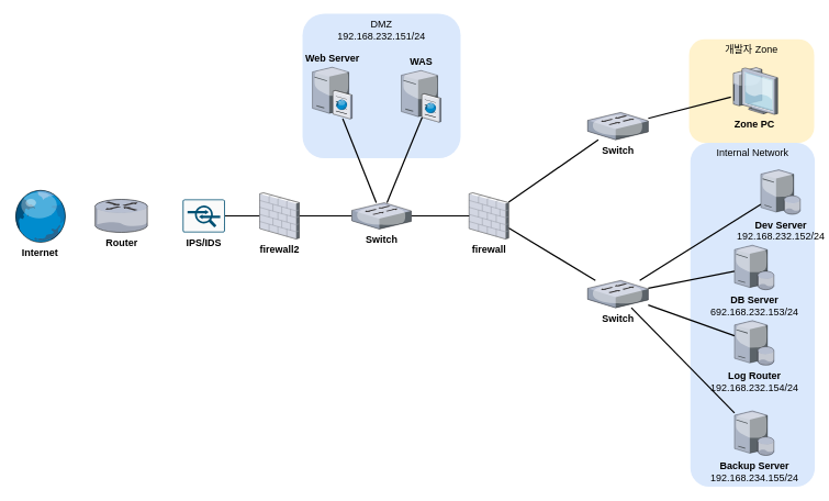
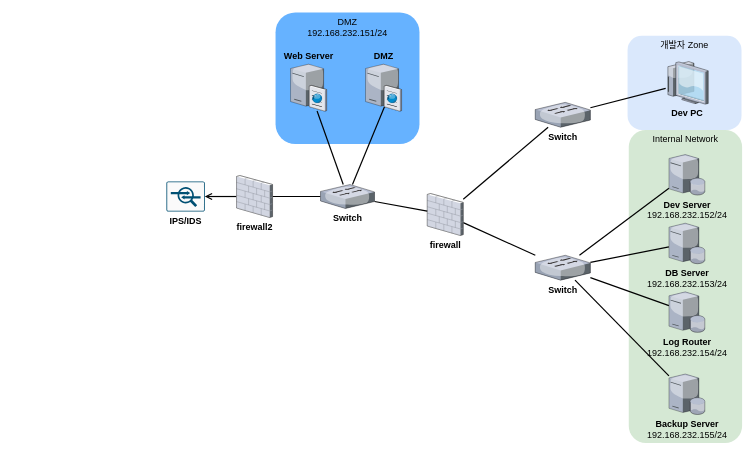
  <mxCell id="0" style=";html=1;" />
  <mxCell id="1" style=";html=1;" parent="0" />
- <mxCell id="2" value="개발자 Zone" style="rounded=1;whiteSpace=wrap;html=1;fontSize=15;fillColor=#fff2cc;strokeColor=none;verticalAlign=top;" parent="1" vertex="1"><mxGeometry x="1046" y="59" width="190" height="157" as="geometry" /></mxCell>
- <mxCell id="3" value="DMZ &lt;br&gt;192.168.232.151/24" style="whiteSpace=wrap;html=1;fillColor=#dae8fc;strokeColor=none;labelPosition=center;verticalLabelPosition=middle;align=center;verticalAlign=top;rounded=1;fontSize=15;fontStyle=0" parent="1" vertex="1"><mxGeometry x="459" y="20" width="240" height="219.5" as="geometry" /></mxCell>
- <mxCell id="4" value="Internal Network" style="whiteSpace=wrap;html=1;fillColor=#dae8fc;fontSize=15;strokeColor=none;verticalAlign=top;rounded=1;" parent="1" vertex="1"><mxGeometry x="1048" y="216" width="189" height="522" as="geometry" /></mxCell>
- <mxCell id="5" value="Web Server" style="verticalLabelPosition=top;aspect=fixed;html=1;verticalAlign=bottom;strokeColor=none;shape=mxgraph.citrix.cache_server;fillColor=#66B2FF;gradientColor=#0066CC;fontSize=15;labelPosition=center;align=center;fontStyle=1" parent="1" vertex="1"><mxGeometry x="474" y="99.5" width="60" height="80" as="geometry" /></mxCell>
- <mxCell id="6" value="&lt;font style=&quot;font-size: 15px;&quot;&gt;Internet&lt;/font&gt;" style="verticalLabelPosition=bottom;sketch=0;aspect=fixed;html=1;verticalAlign=top;strokeColor=none;align=center;outlineConnect=0;shape=mxgraph.citrix.globe;labelPosition=center;fontStyle=1;fontSize=15;" parent="1" vertex="1"><mxGeometry x="20" y="287" width="80" height="80" as="geometry" /></mxCell>
+ <mxCell id="2" value="개발자 Zone" style="rounded=1;whiteSpace=wrap;html=1;fontSize=15;fillColor=#dae8fc;strokeColor=none;verticalAlign=top;" parent="1" vertex="1"><mxGeometry x="1046" y="59" width="190" height="157" as="geometry" /></mxCell>
+ <mxCell id="3" value="DMZ &lt;br&gt;192.168.232.151/24" style="whiteSpace=wrap;html=1;fillColor=#66b2ff;strokeColor=none;labelPosition=center;verticalLabelPosition=middle;align=center;verticalAlign=top;rounded=1;fontSize=15;fontStyle=0;" parent="1" vertex="1"><mxGeometry x="459" y="20" width="240" height="219.5" as="geometry" /></mxCell>
+ <mxCell id="4" value="Internal Network" style="whiteSpace=wrap;html=1;fillColor=#d5e8d4;fontSize=15;strokeColor=none;verticalAlign=top;rounded=1;" parent="1" vertex="1"><mxGeometry x="1048" y="216" width="189" height="522" as="geometry" /></mxCell>
+ <mxCell id="5" value="Web Server" style="verticalLabelPosition=top;aspect=fixed;html=1;verticalAlign=bottom;strokeColor=none;shape=mxgraph.citrix.cache_server;fillColor=#66B2FF;gradientColor=#0066CC;fontSize=15;labelPosition=center;align=center;fontStyle=1" parent="1" vertex="1"><mxGeometry x="484" y="104.5" width="60" height="80" as="geometry" /></mxCell>
  <mxCell id="7" style="edgeStyle=none;curved=1;rounded=0;orthogonalLoop=1;jettySize=auto;html=1;fontSize=12;startSize=8;endSize=8;strokeWidth=2;endArrow=none;endFill=0;" parent="1" source="8" target="27" edge="1"><mxGeometry relative="1" as="geometry" /></mxCell>
- <mxCell id="8" value="&lt;font style=&quot;font-size: 15px;&quot;&gt;&lt;span style=&quot;font-size: 15px;&quot;&gt;firewall&lt;/span&gt;&lt;/font&gt;" style="verticalLabelPosition=bottom;sketch=0;aspect=fixed;html=1;verticalAlign=top;strokeColor=none;align=center;outlineConnect=0;shape=mxgraph.citrix.firewall;labelPosition=center;fontStyle=1;fontSize=15;" parent="1" vertex="1"><mxGeometry x="712" y="292" width="60" height="70" as="geometry" /></mxCell>
+ <mxCell id="8" value="&lt;font style=&quot;font-size: 15px;&quot;&gt;&lt;span style=&quot;font-size: 15px;&quot;&gt;firewall&lt;/span&gt;&lt;/font&gt;" style="verticalLabelPosition=bottom;sketch=0;aspect=fixed;html=1;verticalAlign=top;strokeColor=none;align=center;outlineConnect=0;shape=mxgraph.citrix.firewall;labelPosition=center;fontStyle=1;fontSize=15;" parent="1" vertex="1"><mxGeometry x="712" y="322" width="60" height="70" as="geometry" /></mxCell>
  <mxCell id="9" style="edgeStyle=none;curved=1;rounded=0;orthogonalLoop=1;jettySize=auto;html=1;fontSize=12;startSize=8;endSize=8;endArrow=none;endFill=0;strokeWidth=2;" parent="1" source="10" target="27" edge="1"><mxGeometry relative="1" as="geometry" /></mxCell>
- <mxCell id="10" value="&lt;font style=&quot;font-size: 15px;&quot;&gt;DB Server&lt;br&gt;&lt;span style=&quot;font-weight: normal;&quot;&gt;692.168.232.153/24&lt;/span&gt;&lt;br&gt;&lt;/font&gt;" style="verticalLabelPosition=bottom;sketch=0;aspect=fixed;html=1;verticalAlign=top;strokeColor=none;align=center;outlineConnect=0;shape=mxgraph.citrix.database_server;fontSize=15;fontStyle=1" parent="1" vertex="1"><mxGeometry x="1115" y="371.5" width="60" height="67.5" as="geometry" /></mxCell>
+ <mxCell id="10" value="&lt;font style=&quot;font-size: 15px;&quot;&gt;DB Server&lt;br&gt;&lt;span style=&quot;font-weight: normal;&quot;&gt;192.168.232.153/24&lt;/span&gt;&lt;br&gt;&lt;/font&gt;" style="verticalLabelPosition=bottom;sketch=0;aspect=fixed;html=1;verticalAlign=top;strokeColor=none;align=center;outlineConnect=0;shape=mxgraph.citrix.database_server;fontSize=15;fontStyle=1" parent="1" vertex="1"><mxGeometry x="1115" y="371.5" width="60" height="67.5" as="geometry" /></mxCell>
  <mxCell id="11" style="edgeStyle=none;curved=1;rounded=0;orthogonalLoop=1;jettySize=auto;html=1;fontSize=12;startSize=8;endSize=8;endArrow=none;endFill=0;strokeWidth=2;" parent="1" source="12" target="27" edge="1"><mxGeometry relative="1" as="geometry" /></mxCell>
- <mxCell id="12" value="&lt;font style=&quot;font-size: 15px;&quot;&gt;Dev Server&lt;br&gt;&lt;span style=&quot;font-weight: normal;&quot;&gt;192.168.232.152/24&lt;/span&gt;&lt;br&gt;&lt;/font&gt;" style="verticalLabelPosition=bottom;sketch=0;aspect=fixed;html=1;verticalAlign=top;strokeColor=none;align=center;outlineConnect=0;shape=mxgraph.citrix.database_server;fontSize=15;fontStyle=1" parent="1" vertex="1"><mxGeometry x="1155" y="257" width="60" height="67.5" as="geometry" /></mxCell>
+ <mxCell id="12" value="&lt;font style=&quot;font-size: 15px;&quot;&gt;Dev Server&lt;br&gt;&lt;span style=&quot;font-weight: normal;&quot;&gt;192.168.232.152/24&lt;/span&gt;&lt;br&gt;&lt;/font&gt;" style="verticalLabelPosition=bottom;sketch=0;aspect=fixed;html=1;verticalAlign=top;strokeColor=none;align=center;outlineConnect=0;shape=mxgraph.citrix.database_server;fontSize=15;fontStyle=1" parent="1" vertex="1"><mxGeometry x="1115" y="257" width="60" height="67.5" as="geometry" /></mxCell>
  <mxCell id="13" style="edgeStyle=none;curved=1;rounded=0;orthogonalLoop=1;jettySize=auto;html=1;fontSize=12;startSize=8;endSize=8;endArrow=none;endFill=0;strokeWidth=2;" parent="1" source="14" target="27" edge="1"><mxGeometry relative="1" as="geometry" /></mxCell>
- <mxCell id="14" value="&lt;font style=&quot;font-size: 15px;&quot;&gt;Backup Server&lt;br&gt;&lt;span style=&quot;font-weight: normal;&quot;&gt;192.168.234.155/24&lt;/span&gt;&lt;br&gt;&lt;/font&gt;" style="verticalLabelPosition=bottom;sketch=0;aspect=fixed;html=1;verticalAlign=top;strokeColor=none;align=center;outlineConnect=0;shape=mxgraph.citrix.database_server;fontSize=15;fontStyle=1" parent="1" vertex="1"><mxGeometry x="1115" y="623" width="60" height="67.5" as="geometry" /></mxCell>
+ <mxCell id="14" value="&lt;font style=&quot;font-size: 15px;&quot;&gt;Backup Server&lt;br&gt;&lt;span style=&quot;font-weight: normal;&quot;&gt;192.168.232.155/24&lt;/span&gt;&lt;br&gt;&lt;/font&gt;" style="verticalLabelPosition=bottom;sketch=0;aspect=fixed;html=1;verticalAlign=top;strokeColor=none;align=center;outlineConnect=0;shape=mxgraph.citrix.database_server;fontSize=15;fontStyle=1" parent="1" vertex="1"><mxGeometry x="1115" y="623" width="60" height="67.5" as="geometry" /></mxCell>
  <mxCell id="15" style="edgeStyle=none;curved=1;rounded=0;orthogonalLoop=1;jettySize=auto;html=1;fontSize=12;startSize=8;endSize=8;strokeWidth=2;endArrow=none;endFill=0;" parent="1" source="16" target="27" edge="1"><mxGeometry relative="1" as="geometry" /></mxCell>
  <mxCell id="16" value="&lt;font style=&quot;font-size: 15px;&quot;&gt;Log Router&lt;br&gt;&lt;span style=&quot;font-weight: normal;&quot;&gt;192.168.232.154/24&lt;/span&gt;&lt;br&gt;&lt;/font&gt;" style="verticalLabelPosition=bottom;sketch=0;aspect=fixed;html=1;verticalAlign=top;strokeColor=none;align=center;outlineConnect=0;shape=mxgraph.citrix.database_server;fontSize=15;fontStyle=1" parent="1" vertex="1"><mxGeometry x="1115" y="486" width="60" height="67.5" as="geometry" /></mxCell>
- <mxCell id="17" value="Router" style="verticalLabelPosition=bottom;aspect=fixed;html=1;verticalAlign=top;strokeColor=none;shape=mxgraph.citrix.router;fillColor=#66B2FF;gradientColor=#0066CC;fontSize=15;labelPosition=center;align=center;fontStyle=1" parent="1" vertex="1"><mxGeometry x="144" y="302" width="80" height="50" as="geometry" /></mxCell>
  <mxCell id="18" value="" style="edgeStyle=none;curved=1;rounded=0;orthogonalLoop=1;jettySize=auto;html=1;fontSize=12;startSize=8;endSize=8;endArrow=none;endFill=0;strokeWidth=2;" parent="1" source="20" target="24" edge="1"><mxGeometry relative="1" as="geometry" /></mxCell>
- <mxCell id="19" value="" style="edgeStyle=none;curved=1;rounded=0;orthogonalLoop=1;jettySize=auto;html=1;fontSize=12;startSize=8;endSize=8;strokeWidth=2;endArrow=none;endFill=0;" parent="1" source="20" target="31" edge="1"><mxGeometry relative="1" as="geometry" /></mxCell>
+ <mxCell id="19" value="" style="edgeStyle=none;curved=1;rounded=0;orthogonalLoop=1;jettySize=auto;html=1;fontSize=12;startSize=8;endSize=8;strokeWidth=2;endArrow=open;endFill=0;" parent="1" source="20" target="31" edge="1"><mxGeometry relative="1" as="geometry" /></mxCell>
  <mxCell id="20" value="&lt;font style=&quot;font-size: 15px;&quot;&gt;&lt;span style=&quot;font-size: 15px;&quot;&gt;firewall2&lt;/span&gt;&lt;/font&gt;" style="verticalLabelPosition=bottom;sketch=0;aspect=fixed;html=1;verticalAlign=top;strokeColor=none;align=center;outlineConnect=0;shape=mxgraph.citrix.firewall;labelPosition=center;fontStyle=1;fontSize=15;" parent="1" vertex="1"><mxGeometry x="394" y="292" width="60" height="70" as="geometry" /></mxCell>
  <mxCell id="21" value="" style="edgeStyle=none;curved=1;rounded=0;orthogonalLoop=1;jettySize=auto;html=1;fontSize=12;startSize=8;endSize=8;strokeWidth=2;endArrow=none;endFill=0;" parent="1" source="24" target="8" edge="1"><mxGeometry relative="1" as="geometry" /></mxCell>
  <mxCell id="22" style="edgeStyle=none;curved=1;rounded=0;orthogonalLoop=1;jettySize=auto;html=1;fontSize=12;startSize=8;endSize=8;strokeWidth=2;endArrow=none;endFill=0;" parent="1" source="24" target="5" edge="1"><mxGeometry relative="1" as="geometry" /></mxCell>
  <mxCell id="23" style="edgeStyle=none;curved=1;rounded=0;orthogonalLoop=1;jettySize=auto;html=1;entryX=0.562;entryY=0.848;entryDx=0;entryDy=0;entryPerimeter=0;fontSize=12;startSize=8;endSize=8;strokeWidth=2;endArrow=none;endFill=0;" parent="1" source="24" target="25" edge="1"><mxGeometry relative="1" as="geometry" /></mxCell>
  <mxCell id="24" value="Switch" style="verticalLabelPosition=bottom;sketch=0;aspect=fixed;html=1;verticalAlign=top;strokeColor=none;align=center;outlineConnect=0;shape=mxgraph.citrix.switch;fontSize=15;fontStyle=1" parent="1" vertex="1"><mxGeometry x="534" y="307" width="90" height="40" as="geometry" /></mxCell>
- <mxCell id="25" value="WAS" style="verticalLabelPosition=top;aspect=fixed;html=1;verticalAlign=bottom;strokeColor=none;shape=mxgraph.citrix.cache_server;fillColor=#66B2FF;gradientColor=#0066CC;fontSize=15;labelPosition=center;align=center;fontStyle=1" parent="1" vertex="1"><mxGeometry x="609" y="104.5" width="60" height="80" as="geometry" /></mxCell>
- <mxCell id="26" value="Zone PC" style="verticalLabelPosition=bottom;sketch=0;aspect=fixed;html=1;verticalAlign=top;strokeColor=none;align=center;outlineConnect=0;shape=mxgraph.citrix.thin_client;fontSize=15;fontStyle=1" parent="1" vertex="1"><mxGeometry x="1109.5" y="102" width="71" height="71" as="geometry" /></mxCell>
+ <mxCell id="25" value="DMZ" style="verticalLabelPosition=top;aspect=fixed;html=1;verticalAlign=bottom;strokeColor=none;shape=mxgraph.citrix.cache_server;fillColor=#66B2FF;gradientColor=#0066CC;fontSize=15;labelPosition=center;align=center;fontStyle=1" parent="1" vertex="1"><mxGeometry x="609" y="104.5" width="60" height="80" as="geometry" /></mxCell>
+ <mxCell id="26" value="Dev PC" style="verticalLabelPosition=bottom;sketch=0;aspect=fixed;html=1;verticalAlign=top;strokeColor=none;align=center;outlineConnect=0;shape=mxgraph.citrix.thin_client;fontSize=15;fontStyle=1" parent="1" vertex="1"><mxGeometry x="1109.5" y="102" width="71" height="71" as="geometry" /></mxCell>
  <mxCell id="27" value="Switch" style="verticalLabelPosition=bottom;sketch=0;aspect=fixed;html=1;verticalAlign=top;strokeColor=none;align=center;outlineConnect=0;shape=mxgraph.citrix.switch;fontSize=15;fontStyle=1" parent="1" vertex="1"><mxGeometry x="892" y="425" width="92" height="41.5" as="geometry" /></mxCell>
  <mxCell id="28" style="edgeStyle=none;curved=1;rounded=0;orthogonalLoop=1;jettySize=auto;html=1;fontSize=12;startSize=8;endSize=8;strokeWidth=2;endArrow=none;endFill=0;" parent="1" source="30" target="8" edge="1"><mxGeometry relative="1" as="geometry" /></mxCell>
  <mxCell id="29" style="edgeStyle=none;curved=1;rounded=0;orthogonalLoop=1;jettySize=auto;html=1;fontSize=12;startSize=8;endSize=8;strokeWidth=2;endArrow=none;endFill=0;" parent="1" source="30" target="26" edge="1"><mxGeometry relative="1" as="geometry" /></mxCell>
  <mxCell id="30" value="Switch" style="verticalLabelPosition=bottom;sketch=0;aspect=fixed;html=1;verticalAlign=top;strokeColor=none;align=center;outlineConnect=0;shape=mxgraph.citrix.switch;fontSize=15;fontStyle=1" parent="1" vertex="1"><mxGeometry x="892" y="170" width="92" height="41.5" as="geometry" /></mxCell>
  <mxCell id="31" value="&lt;font style=&quot;font-size: 15px;&quot;&gt;&lt;b&gt;IPS/IDS&lt;/b&gt;&lt;/font&gt;" style="sketch=0;points=[[0.015,0.015,0],[0.985,0.015,0],[0.985,0.985,0],[0.015,0.985,0],[0.25,0,0],[0.5,0,0],[0.75,0,0],[1,0.25,0],[1,0.5,0],[1,0.75,0],[0.75,1,0],[0.5,1,0],[0.25,1,0],[0,0.75,0],[0,0.5,0],[0,0.25,0]];verticalLabelPosition=bottom;html=1;verticalAlign=top;aspect=fixed;align=center;pointerEvents=1;shape=mxgraph.cisco19.rect;prIcon=ips_ids;fillColor=#FAFAFA;strokeColor=#005073;fontSize=16;strokeWidth=2;" parent="1" vertex="1"><mxGeometry x="277" y="302" width="64" height="50" as="geometry" /></mxCell>
